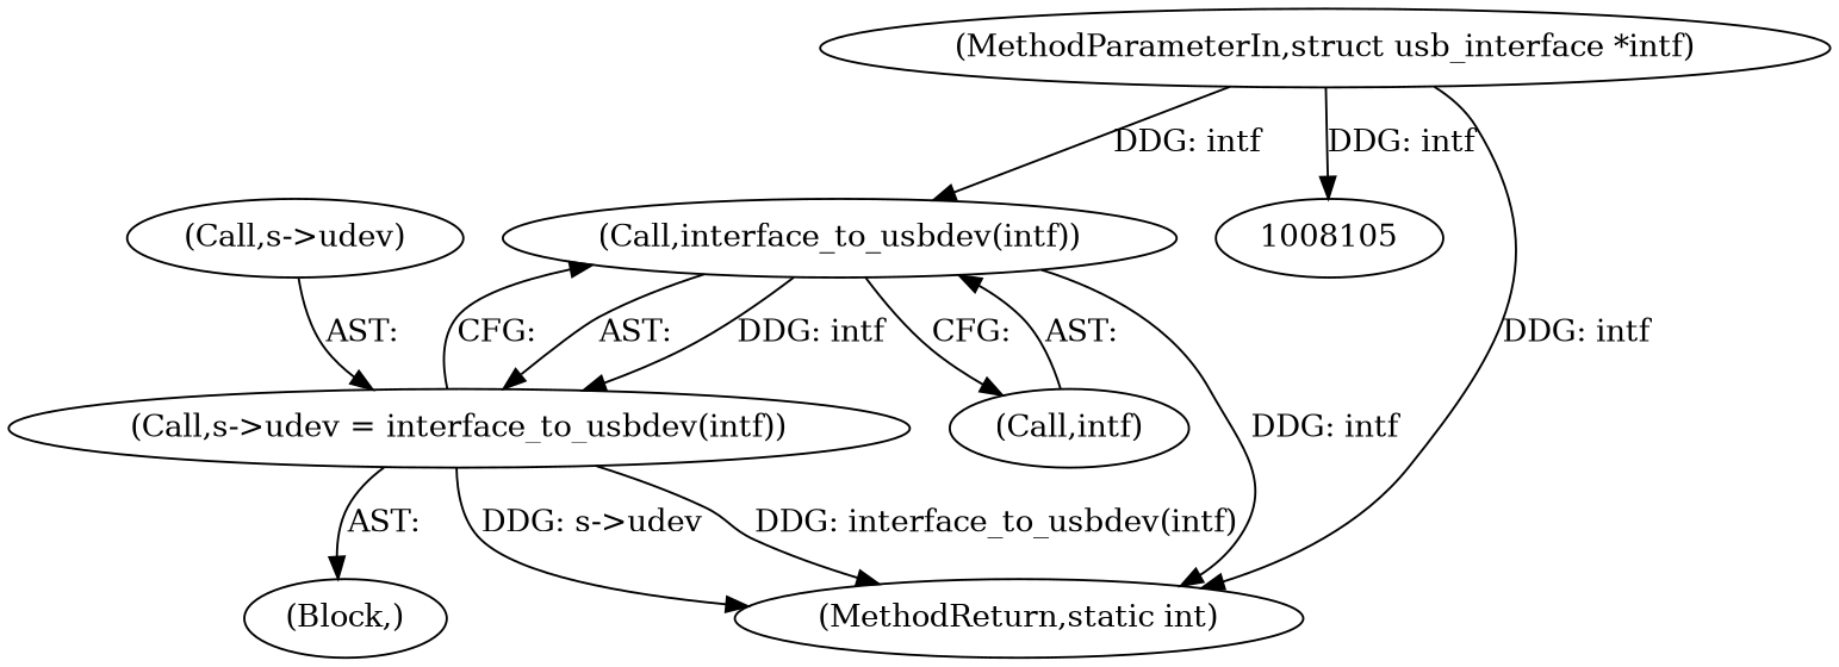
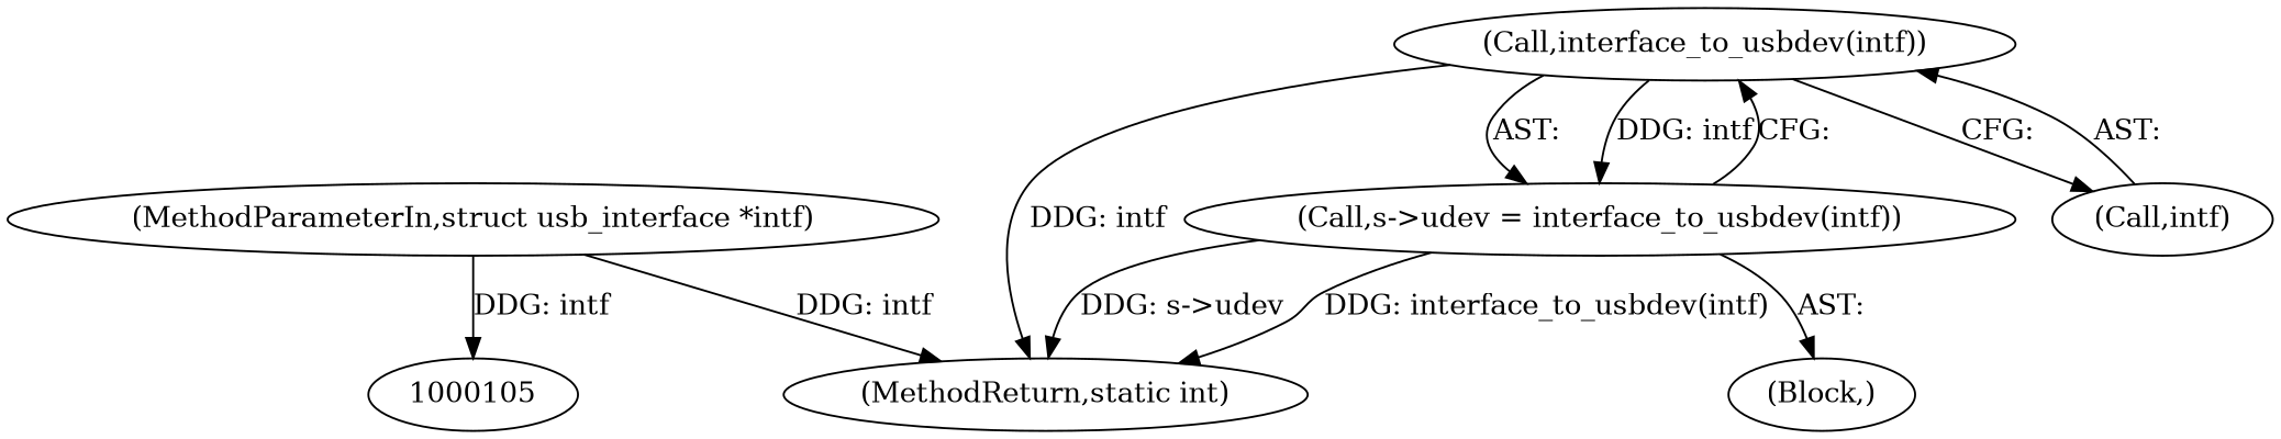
  digraph {
    n1 [label="(MethodParameterIn,struct usb_interface *intf)"]
    n2 [label="(Call,interface_to_usbdev(intf))"]
    n3 [label="(MethodReturn,static int)"]
-   1000105 [label=1008105]
+   1000105
    n5 [label="(Call,s->udev = interface_to_usbdev(intf))"]
    n6 [label="(Call,intf)"]
    n7 [label="(Block,)"]
-   n8 [label="(Call,s->udev)"]
-   n1 -> n2 [label="DDG: intf"]
    n1 -> n3 [label="DDG: intf"]
    n1 -> 1000105 [label="DDG: intf"]
    n2 -> n3 [label="DDG: intf"]
    n2 -> n5 [label="AST: "]
    n2 -> n5 [label="DDG: intf"]
    n2 -> n6 [label="CFG: "]
    n5 -> n2 [label="CFG: "]
    n5 -> n3 [label="DDG: s->udev"]
    n5 -> n3 [label="DDG: interface_to_usbdev(intf)"]
    n5 -> n7 [label="AST: "]
    n6 -> n2 [label="AST: "]
-   n8 -> n5 [label="AST: "]
  }
